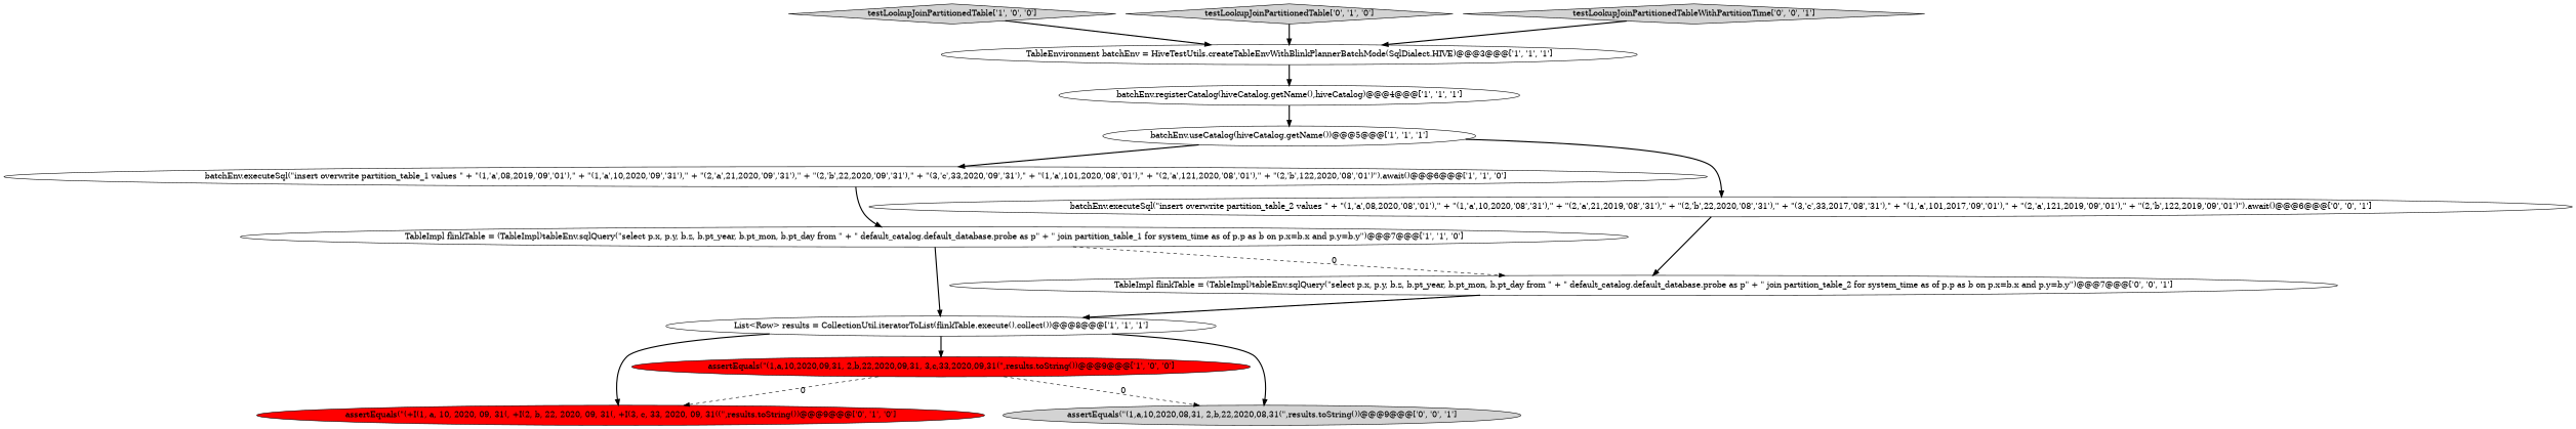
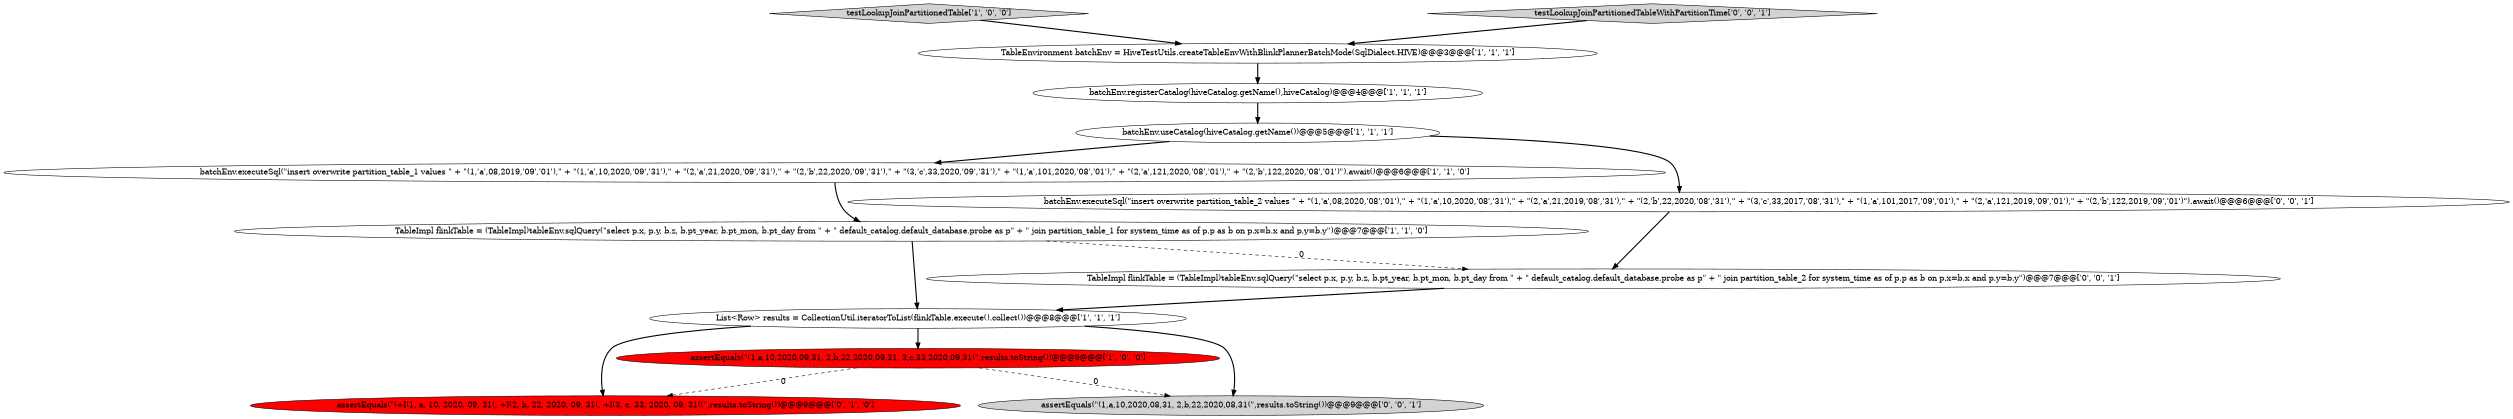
  digraph {
    node [fillcolor=white shape=ellipse style=filled]
    edge [style=bold]
    n1 [fillcolor=lightgray label="testLookupJoinPartitionedTable['1', '0', '0']" shape=diamond]
    n2 [label="TableEnvironment batchEnv = HiveTestUtils.createTableEnvWithBlinkPlannerBatchMode(SqlDialect.HIVE)@@@3@@@['1', '1', '1']"]
    n3 [label="List<Row> results = CollectionUtil.iteratorToList(flinkTable.execute().collect())@@@8@@@['1', '1', '1']"]
    n4 [fillcolor=red label="assertEquals(\"(+I(1, a, 10, 2020, 09, 31(, +I(2, b, 22, 2020, 09, 31(, +I(3, c, 33, 2020, 09, 31((\",results.toString())@@@9@@@['0', '1', '0']"]
    n5 [fillcolor=red label="assertEquals(\"(1,a,10,2020,09,31, 2,b,22,2020,09,31, 3,c,33,2020,09,31(\",results.toString())@@@9@@@['1', '0', '0']"]
    n6 [fillcolor=lightgray label="assertEquals(\"(1,a,10,2020,08,31, 2,b,22,2020,08,31(\",results.toString())@@@9@@@['0', '0', '1']"]
    n7 [label="batchEnv.registerCatalog(hiveCatalog.getName(),hiveCatalog)@@@4@@@['1', '1', '1']"]
    n8 [label="batchEnv.useCatalog(hiveCatalog.getName())@@@5@@@['1', '1', '1']"]
-   n9 [fillcolor=lightgray label="testLookupJoinPartitionedTable['0', '1', '0']" shape=diamond]
    n10 [label="batchEnv.executeSql(\"insert overwrite partition_table_1 values \" + \"(1,'a',08,2019,'09','01'),\" + \"(1,'a',10,2020,'09','31'),\" + \"(2,'a',21,2020,'09','31'),\" + \"(2,'b',22,2020,'09','31'),\" + \"(3,'c',33,2020,'09','31'),\" + \"(1,'a',101,2020,'08','01'),\" + \"(2,'a',121,2020,'08','01'),\" + \"(2,'b',122,2020,'08','01')\").await()@@@6@@@['1', '1', '0']"]
    n11 [label="TableImpl flinkTable = (TableImpl)tableEnv.sqlQuery(\"select p.x, p.y, b.z, b.pt_year, b.pt_mon, b.pt_day from \" + \" default_catalog.default_database.probe as p\" + \" join partition_table_1 for system_time as of p.p as b on p.x=b.x and p.y=b.y\")@@@7@@@['1', '1', '0']"]
    n12 [fillcolor=lightgray label="testLookupJoinPartitionedTableWithPartitionTime['0', '0', '1']" shape=diamond]
    n13 [label="batchEnv.executeSql(\"insert overwrite partition_table_2 values \" + \"(1,'a',08,2020,'08','01'),\" + \"(1,'a',10,2020,'08','31'),\" + \"(2,'a',21,2019,'08','31'),\" + \"(2,'b',22,2020,'08','31'),\" + \"(3,'c',33,2017,'08','31'),\" + \"(1,'a',101,2017,'09','01'),\" + \"(2,'a',121,2019,'09','01'),\" + \"(2,'b',122,2019,'09','01')\").await()@@@6@@@['0', '0', '1']"]
    n14 [label="TableImpl flinkTable = (TableImpl)tableEnv.sqlQuery(\"select p.x, p.y, b.z, b.pt_year, b.pt_mon, b.pt_day from \" + \" default_catalog.default_database.probe as p\" + \" join partition_table_2 for system_time as of p.p as b on p.x=b.x and p.y=b.y\")@@@7@@@['0', '0', '1']"]
    n1 -> n2
    n2 -> n7
    n3 -> n4
    n3 -> n5
    n3 -> n6
    n5 -> n4 [label=0 style=dashed]
    n5 -> n6 [label=0 style=dashed]
    n7 -> n8
    n8 -> n10
    n8 -> n13
-   n9 -> n2
    n10 -> n11
    n11 -> n3
    n11 -> n14 [label=0 style=dashed]
    n12 -> n2
    n13 -> n14
    n14 -> n3
  }
